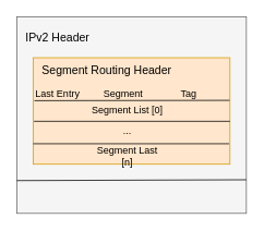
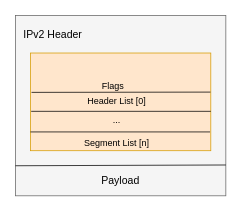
  <mxCell id="0" />
  <mxCell id="1" parent="0" />
  <mxCell id="2" value="" style="rounded=0;whiteSpace=wrap;html=1;fillColor=#f5f5f5;strokeColor=#666666;fontColor=#333333;" vertex="1" parent="1"><mxGeometry x="20" y="20" width="280" height="240" as="geometry" /></mxCell>
  <mxCell id="3" value="" style="rounded=0;whiteSpace=wrap;html=1;fillColor=#ffe6cc;strokeColor=#d79b00;" vertex="1" parent="1"><mxGeometry x="40" y="70" width="240" height="130" as="geometry" /></mxCell>
  <mxCell id="4" value="&lt;font style=&quot;font-size: 14px;&quot;&gt;IPv2 Header&lt;/font&gt;" style="text;html=1;align=center;verticalAlign=middle;whiteSpace=wrap;rounded=0;" vertex="1" parent="1"><mxGeometry x="30" y="30" width="80" height="30" as="geometry" /></mxCell>
- <mxCell id="5" value="&lt;font style=&quot;font-size: 14px;&quot;&gt;Segment Routing Header&lt;/font&gt;" style="text;html=1;align=center;verticalAlign=middle;whiteSpace=wrap;rounded=0;" vertex="1" parent="1"><mxGeometry x="40" y="70" width="180" height="30" as="geometry" /></mxCell>
- <mxCell id="6" value="Last Entry" style="text;html=1;align=center;verticalAlign=middle;whiteSpace=wrap;rounded=0;" vertex="1" parent="1"><mxGeometry x="40" y="100" width="60" height="30" as="geometry" /></mxCell>
  <mxCell id="7" value="" style="endArrow=none;html=1;rounded=0;entryX=0.998;entryY=0.4;entryDx=0;entryDy=0;exitX=0.006;exitY=0.403;exitDx=0;exitDy=0;entryPerimeter=0;exitPerimeter=0;" edge="1" parent="1" source="3" target="3"><mxGeometry width="50" height="50" relative="1" as="geometry"><mxPoint x="40" y="130" as="sourcePoint" /><mxPoint x="90" y="80" as="targetPoint" /></mxGeometry></mxCell>
  <mxCell id="8" value="" style="endArrow=none;html=1;rounded=0;exitX=0.004;exitY=0.597;exitDx=0;exitDy=0;entryX=1;entryY=0.597;entryDx=0;entryDy=0;exitPerimeter=0;entryPerimeter=0;" edge="1" parent="1" source="3" target="3"><mxGeometry width="50" height="50" relative="1" as="geometry"><mxPoint x="45" y="160" as="sourcePoint" /><mxPoint x="95" y="110" as="targetPoint" /></mxGeometry></mxCell>
- <mxCell id="9" value="Segment List [0]" style="text;html=1;align=center;verticalAlign=middle;whiteSpace=wrap;rounded=0;" vertex="1" parent="1"><mxGeometry x="110" y="120" width="90" height="30" as="geometry" /></mxCell>
- <mxCell id="10" value="Segment Last [n]" style="text;html=1;align=center;verticalAlign=middle;whiteSpace=wrap;rounded=0;" vertex="1" parent="1"><mxGeometry x="110" y="175" width="90" height="30" as="geometry" /></mxCell>
+ <mxCell id="9" value="Header List [0]" style="text;html=1;align=center;verticalAlign=middle;whiteSpace=wrap;rounded=0;" vertex="1" parent="1"><mxGeometry x="110" y="120" width="90" height="30" as="geometry" /></mxCell>
+ <mxCell id="10" value="Segment List [n]" style="text;html=1;align=center;verticalAlign=middle;whiteSpace=wrap;rounded=0;" vertex="1" parent="1"><mxGeometry x="110" y="175" width="90" height="30" as="geometry" /></mxCell>
  <mxCell id="11" value="..." style="text;html=1;align=center;verticalAlign=middle;whiteSpace=wrap;rounded=0;" vertex="1" parent="1"><mxGeometry x="110" y="145" width="90" height="30" as="geometry" /></mxCell>
  <mxCell id="12" value="" style="endArrow=none;html=1;rounded=0;exitX=0.004;exitY=0.597;exitDx=0;exitDy=0;entryX=1;entryY=0.597;entryDx=0;entryDy=0;exitPerimeter=0;entryPerimeter=0;" edge="1" parent="1"><mxGeometry width="50" height="50" relative="1" as="geometry"><mxPoint x="40" y="175" as="sourcePoint" /><mxPoint x="279" y="175" as="targetPoint" /></mxGeometry></mxCell>
  <mxCell id="13" value="" style="endArrow=none;html=1;rounded=0;" edge="1" parent="1"><mxGeometry width="50" height="50" relative="1" as="geometry"><mxPoint x="20" y="220" as="sourcePoint" /><mxPoint x="300" y="219" as="targetPoint" /></mxGeometry></mxCell>
- <mxCell id="14" value="Segment" style="text;html=1;align=center;verticalAlign=middle;whiteSpace=wrap;rounded=0;" vertex="1" parent="1"><mxGeometry x="120" y="100" width="60" height="30" as="geometry" /></mxCell>
- <mxCell id="15" value="Tag" style="text;html=1;align=center;verticalAlign=middle;whiteSpace=wrap;rounded=0;" vertex="1" parent="1"><mxGeometry x="200" y="100" width="60" height="30" as="geometry" /></mxCell>
+ <mxCell id="14" value="Flags" style="text;html=1;align=center;verticalAlign=middle;whiteSpace=wrap;rounded=0;" vertex="1" parent="1"><mxGeometry x="120" y="100" width="60" height="30" as="geometry" /></mxCell>
+ <mxCell id="16" value="&lt;font style=&quot;font-size: 14px;&quot;&gt;Payload&lt;/font&gt;" style="text;html=1;align=center;verticalAlign=middle;whiteSpace=wrap;rounded=0;" vertex="1" parent="1"><mxGeometry x="130" y="220" width="60" height="40" as="geometry" /></mxCell>
